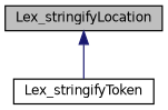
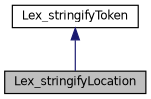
  digraph {
    rankdir=TB
    node [color=black fontname=Helvetica fontsize=10 shape=record]
    n1 [fillcolor=grey75 fontcolor=black height=0.2 label=Lex_stringifyLocation style=filled width=0.4]
    n2 [height=0.2 label=Lex_stringifyToken width=0.4]
-   n1 -> n2 [color=midnightblue dir=back fontname=Helvetica fontsize=10 labelfontname=Helvetica labelfontsize=10 style=solid]
+   n2 -> n1 [color=midnightblue dir=back fontname=Helvetica fontsize=10 labelfontname=Helvetica labelfontsize=10 style=solid]
  }
